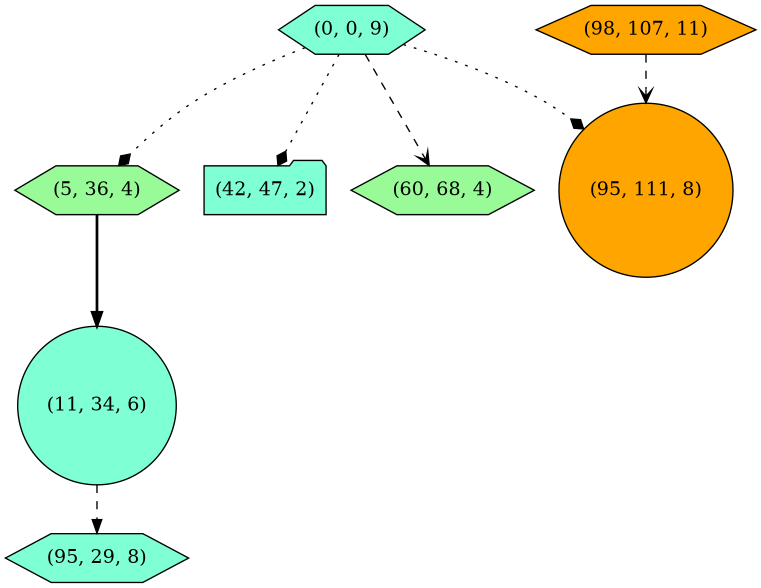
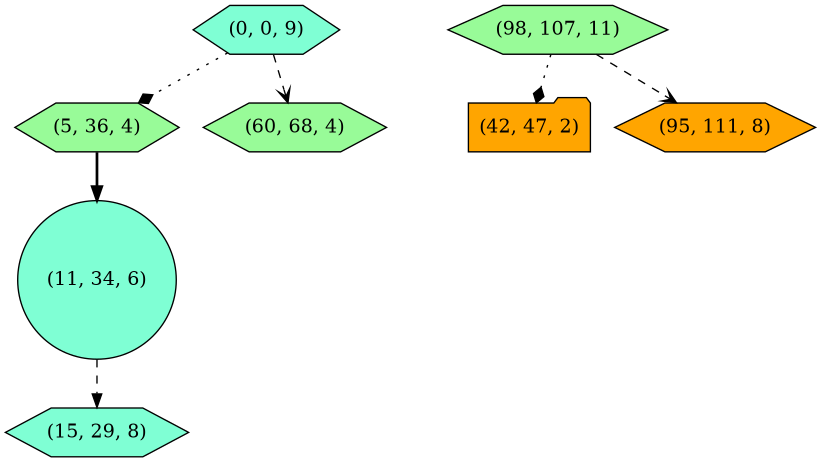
  digraph {
    node [fillcolor=aquamarine shape=hexagon style=filled]
    edge [arrowhead=diamond style=dotted]
    n1 [label="(0, 0, 9)"]
    "(5, 36, 4)" [fillcolor=palegreen]
-   "(42, 47, 2)" [shape=folder]
+   "(42, 47, 2)" [fillcolor=orange shape=folder]
    "(60, 68, 4)" [fillcolor=palegreen]
-   "(95, 111, 8)" [fillcolor=orange shape=circle]
+   "(95, 111, 8)" [fillcolor=orange]
    "(11, 34, 6)" [shape=circle]
-   "(15, 29, 8)" [label="(95, 29, 8)"]
-   "(98, 107, 11)" [fillcolor=orange]
+   "(15, 29, 8)"
+   "(98, 107, 11)" [fillcolor=palegreen]
    n1 -> "(5, 36, 4)"
-   n1 -> "(42, 47, 2)"
+   "(98, 107, 11)" -> "(42, 47, 2)"
    n1 -> "(60, 68, 4)" [arrowhead=vee style=dashed]
-   n1 -> "(95, 111, 8)"
    "(5, 36, 4)" -> "(11, 34, 6)" [arrowhead=normal style=bold]
    "(11, 34, 6)" -> "(15, 29, 8)" [arrowhead=normal style=dashed]
    "(98, 107, 11)" -> "(95, 111, 8)" [arrowhead=vee style=dashed]
  }
